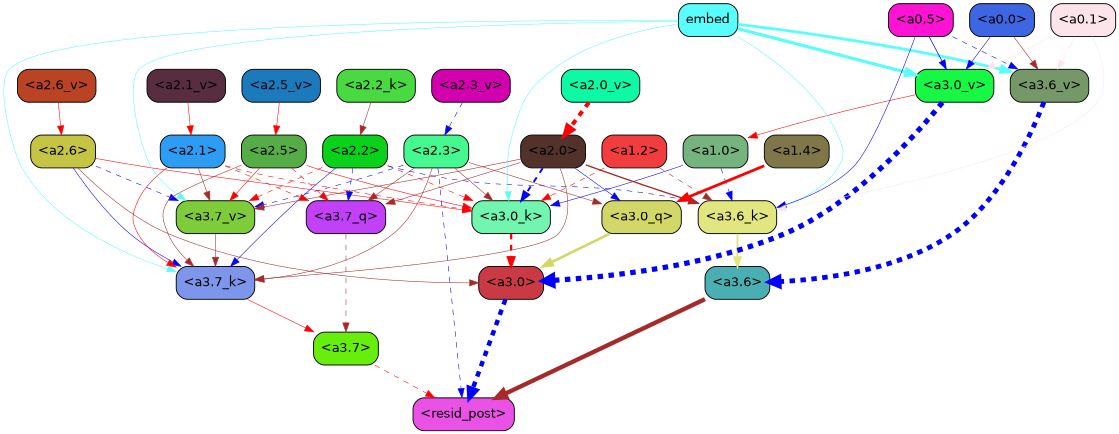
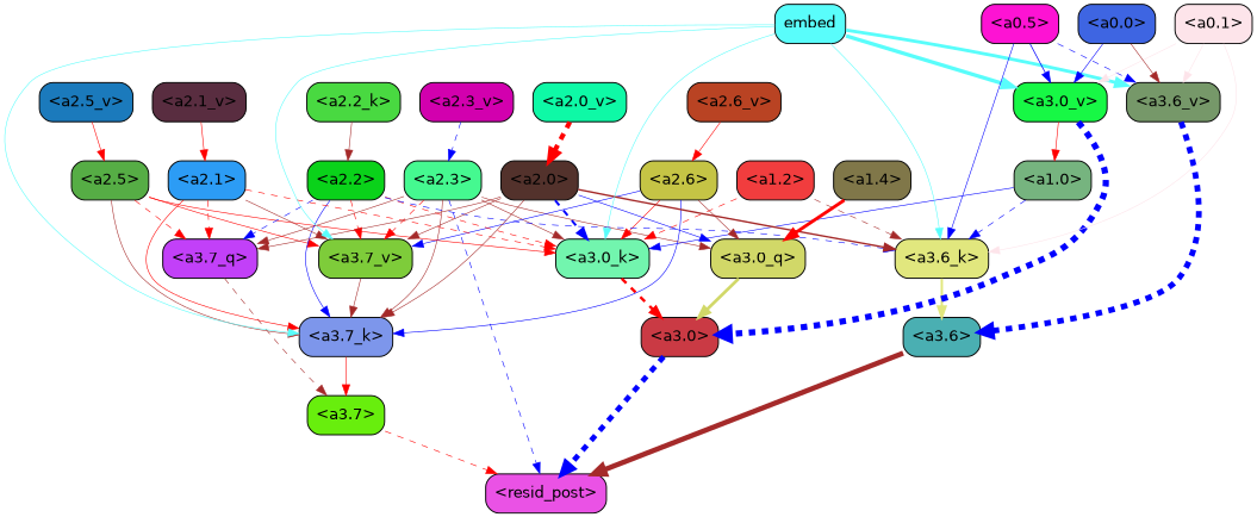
  strict digraph {
    splines=true
    node [color=black fontname=Helvetica shape=box style="filled, rounded"]
    edge [color=red penwidth=0.6 style=dashed]
    "<a3.7>" [fillcolor="#68ee0d"]
    "<resid_post>" [fillcolor="#ea52e5"]
    "<a3.6>" [fillcolor="#4aafb2"]
    "<a3.0>" [fillcolor="#ca3a44"]
    "<a2.3>" [fillcolor="#45f990"]
    "<a3.7_q>" [fillcolor="#c240f8"]
    "<a3.0_q>" [fillcolor="#d1d868"]
    "<a3.7_k>" [fillcolor="#7d96eb"]
    "<a3.0_k>" [fillcolor="#72f5ae"]
    "<a3.7_v>" [fillcolor="#7ecc3a"]
    "<a3.6_k>" [fillcolor="#e1e77e"]
    "<a3.6_v>" [fillcolor="#769869"]
    "<a3.0_v>" [fillcolor="#17f845"]
    "<a1.0>" [fillcolor="#76b47f"]
    "<a2.6>" [fillcolor="#c5c445"]
    "<a2.5>" [fillcolor="#56ad45"]
    "<a2.2>" [fillcolor="#0ad21a"]
    "<a2.1>" [fillcolor="#2c9cf5"]
    "<a2.0>" [fillcolor="#53322c"]
    "<a1.4>" [fillcolor="#807749"]
    embed [fillcolor="#59fdfb"]
    "<a1.2>" [fillcolor="#f13d3e"]
    "<a0.5>" [fillcolor="#fd13d3"]
    "<a0.1>" [fillcolor="#fde4ea"]
    "<a0.0>" [fillcolor="#3e65e2"]
    "<a2.2_k>" [fillcolor="#49d941"]
    "<a2.6_v>" [fillcolor="#b94323"]
    "<a2.5_v>" [fillcolor="#1b7abc"]
    "<a2.3_v>" [fillcolor="#d200ae"]
    "<a2.1_v>" [fillcolor="#592d40"]
    "<a2.0_v>" [fillcolor="#0ef9a6"]
    "<a3.7>" -> "<resid_post>"
    "<a3.6>" -> "<resid_post>" [color=brown penwidth=4.7534414529800415 style=solid]
    "<a3.0>" -> "<resid_post>" [color=blue penwidth=4.898576855659485]
    "<a2.3>" -> "<resid_post>" [color=blue]
    "<a2.3>" -> "<a3.7_q>" [color=brown style=solid]
    "<a2.3>" -> "<a3.0_q>" [color=brown style=bold]
    "<a2.3>" -> "<a3.7_k>" [color=brown style=bold]
    "<a2.3>" -> "<a3.0_k>" [color=brown style=bold]
-   "<a2.3>" -> "<a3.7_v>" [color=blue]
+   "<a2.3>" -> "<a3.7_v>"
    "<a3.7_q>" -> "<a3.7>" [color=brown]
    "<a3.0_q>" -> "<a3.0>" [color="#d1d868" penwidth=2.870753765106201 style=""]
    "<a3.7_k>" -> "<a3.7>" [style=solid]
    "<a3.0_k>" -> "<a3.0>" [penwidth=2.520303964614868]
    "<a3.7_v>" -> "<a3.7_k>" [color=brown style=solid]
    "<a3.6_k>" -> "<a3.6>" [color="#e1e77e" penwidth=2.13908451795578 style=""]
    "<a3.6_v>" -> "<a3.6>" [color=blue penwidth=5.297133803367615]
    "<a3.0_v>" -> "<a3.0>" [color=blue penwidth=5.680712580680847]
    "<a3.0_v>" -> "<a1.0>" [style=bold]
    "<a1.0>" -> "<a3.0_k>" [color=blue style=bold]
    "<a1.0>" -> "<a3.6_k>" [color=blue]
-   "<a2.6>" -> "<a3.0>" [color=brown style=solid]
+   "<a2.6>" -> "<a3.0_q>" [color=brown style=solid]
    "<a2.6>" -> "<a3.7_k>" [color=blue style=solid]
    "<a2.6>" -> "<a3.0_k>" [style=bold]
-   "<a2.6>" -> "<a3.7_v>" [color=blue]
+   "<a2.6>" -> "<a3.7_v>" [color=blue style=bold]
    "<a2.5>" -> "<a3.7_q>"
    "<a2.5>" -> "<a3.7_k>" [color=brown style=bold]
    "<a2.5>" -> "<a3.0_k>" [style=bold]
    "<a2.5>" -> "<a3.7_v>" [style=bold]
    "<a2.2>" -> "<a3.7_q>" [color=blue]
    "<a2.2>" -> "<a3.7_k>" [color=blue style=solid]
    "<a2.2>" -> "<a3.0_k>"
    "<a2.2>" -> "<a3.7_v>"
    "<a2.2>" -> "<a3.6_k>" [color=blue]
    "<a2.1>" -> "<a3.7_q>"
    "<a2.1>" -> "<a3.7_k>" [style=bold]
    "<a2.1>" -> "<a3.0_k>"
    "<a2.1>" -> "<a3.7_v>" [color=brown style=solid]
    "<a2.0>" -> "<a3.7_q>" [color=brown style=solid]
    "<a2.0>" -> "<a3.0_q>" [color=blue style=bold]
    "<a2.0>" -> "<a3.7_k>" [color=brown style=solid]
    "<a2.0>" -> "<a3.0_k>" [color=blue penwidth=2.095262974500656]
    "<a2.0>" -> "<a3.7_v>" [color=brown style=bold]
    "<a2.0>" -> "<a3.6_k>" [color=brown penwidth=1.4807794839143753 style=solid]
    "<a1.4>" -> "<a3.0_q>" [penwidth=3.0341034531593323 style=bold]
    embed -> "<a3.7_k>" [color="#59fdfb" style=""]
    embed -> "<a3.0_k>" [color="#59fdfb" style=""]
    embed -> "<a3.7_v>" [color="#59fdfb" style=""]
    embed -> "<a3.6_k>" [color="#59fdfb" style=""]
    embed -> "<a3.6_v>" [color="#59fdfb" penwidth=3.067279100418091 style=""]
    embed -> "<a3.0_v>" [color="#59fdfb" penwidth=3.5202720761299133 style=""]
    "<a1.2>" -> "<a3.0_k>"
    "<a1.2>" -> "<a3.6_k>" [color=brown]
    "<a0.5>" -> "<a3.6_k>" [color=blue style=bold]
    "<a0.5>" -> "<a3.6_v>" [color=blue]
    "<a0.5>" -> "<a3.0_v>" [color=blue penwidth=0.764040544629097 style=bold]
    "<a0.1>" -> "<a3.6_k>" [color="#fde4ea" style=""]
    "<a0.1>" -> "<a3.6_v>" [color="#fde4ea" style=""]
    "<a0.1>" -> "<a3.0_v>" [color="#fde4ea" style=""]
    "<a0.0>" -> "<a3.6_v>" [color=brown style=solid]
    "<a0.0>" -> "<a3.0_v>" [color=blue style=solid]
    "<a2.2_k>" -> "<a2.2>" [color=brown style=bold]
    "<a2.6_v>" -> "<a2.6>" [style=bold]
    "<a2.5_v>" -> "<a2.5>" [style=solid]
    "<a2.3_v>" -> "<a2.3>" [color=blue]
    "<a2.1_v>" -> "<a2.1>" [style=bold]
    "<a2.0_v>" -> "<a2.0>" [penwidth=4.422677040100098]
  }
